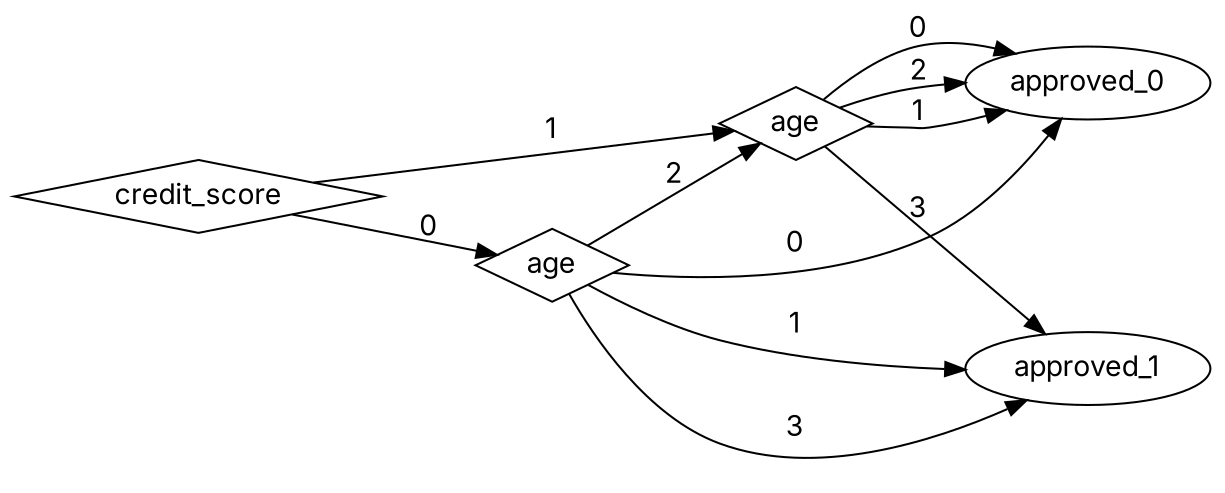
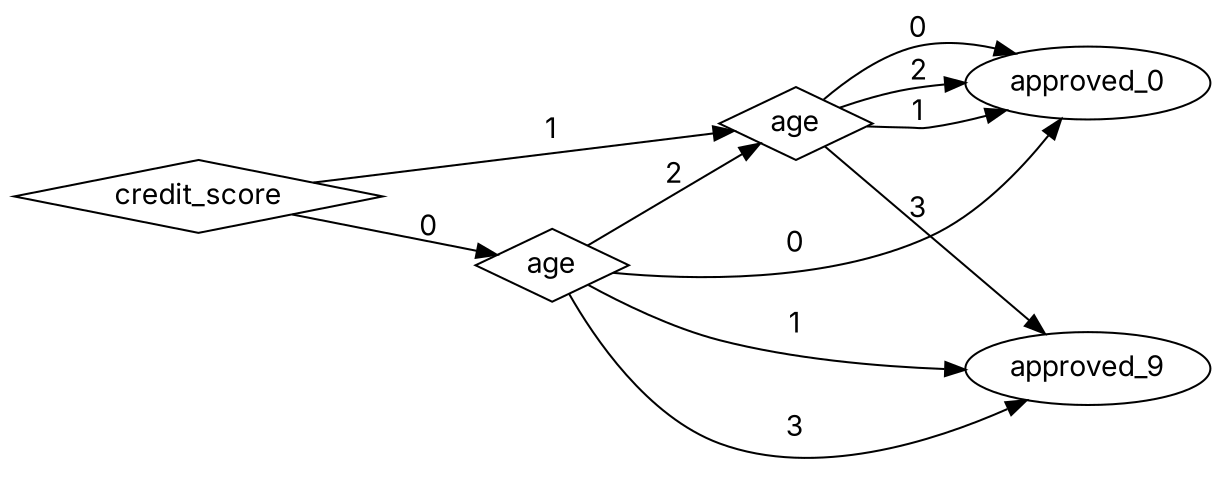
  digraph {
    fontname=Inter
    rankdir=LR
    node [fontname=Inter shape=diamond]
    edge [fontname=Inter]
-   n1 [label=approved_1 shape=""]
+   n1 [label=approved_9 shape=""]
    n2 [label=approved_0 shape=""]
    n3 [label=age]
    n4 [label=age]
    n5 [label=credit_score]
    n3 -> n1 [label=3]
    n3 -> n2 [label=2]
    n3 -> n2 [label=1]
    n3 -> n2 [label=0]
    n4 -> n1 [label=3]
    n4 -> n1 [label=1]
    n4 -> n2 [label=0]
    n4 -> n3 [label=2]
    n5 -> n3 [label=1]
    n5 -> n4 [label=0]
  }
